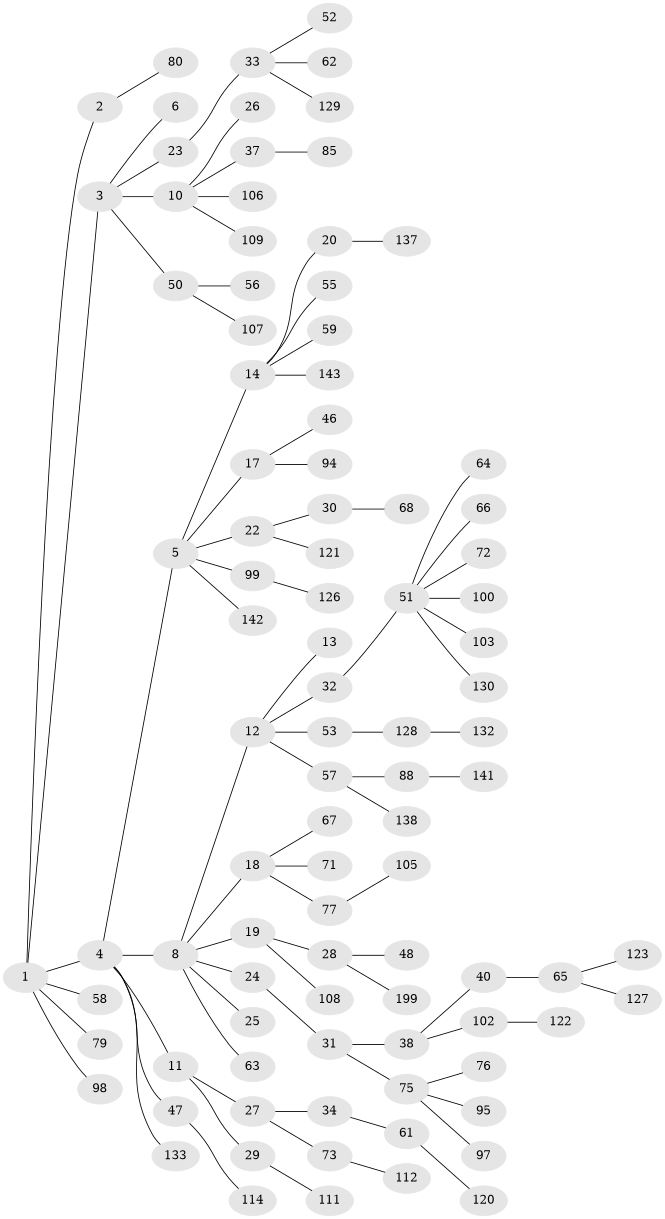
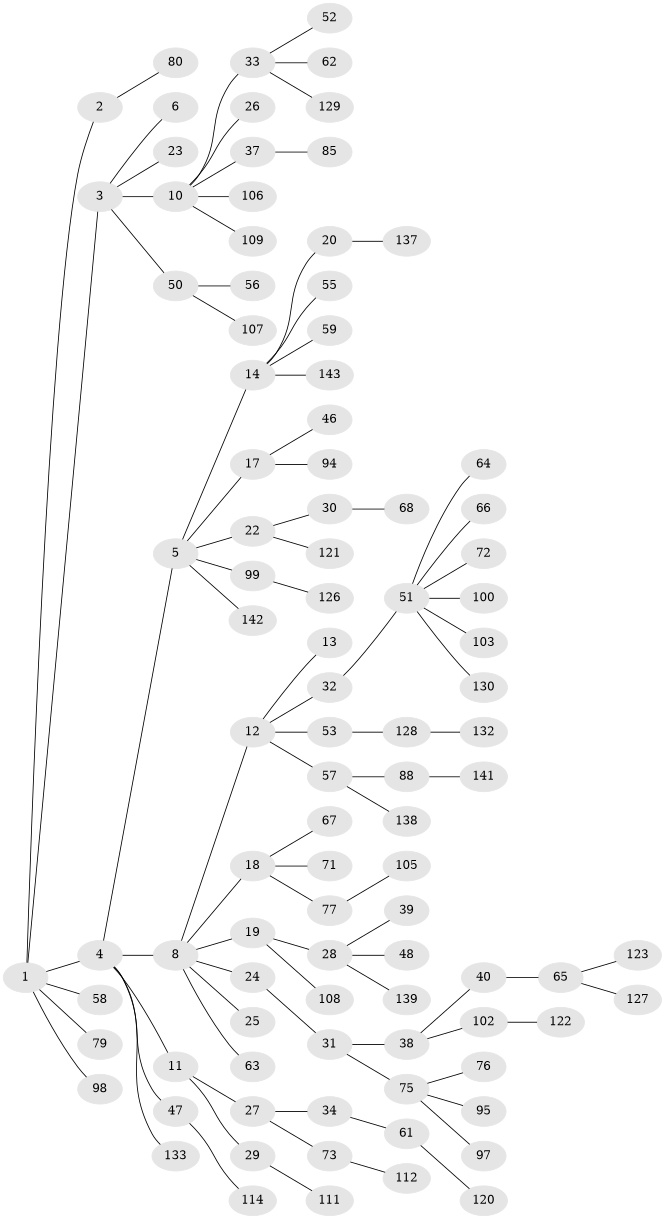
  graph {
    rankdir=LR
    node [color=gray90 style=filled]
    1 [super="+25"]
    2 [super="+36"]
    3 [super="+15"]
    4 [super="+9"]
    58 [super="+118"]
    79
    98
    80 [super="+119"]
    6 [super="+115"]
    10 [super="+82"]
    23
    50 [super="+81"]
    5 [super="+7"]
    8 [super="+16"]
    11 [super="+49"]
    47 [super="+145"]
    133
    26 [super="+91"]
    33 [super="+89"]
    37
    106
    109
    56
    107
    14 [super="+101"]
    17 [super="+87"]
    22 [super="+43"]
    99 [super="+104"]
    142
    12 [super="+21"]
    18 [super="+70"]
    19
    24 [super="+116"]
    n34 [label=25]
    63 [super="+131"]
    27 [super="+60"]
    29 [super="+96"]
    114
    20 [super="+54"]
    55 [super="+59"]
    n41 [label=59]
    143
    46 [super="+125"]
    94
    30 [super="+42"]
    121
    126
    13 [super="+74"]
    32 [super="+45"]
    53 [super="+140"]
    57 [super="+92"]
    67 [super="+83"]
    71
    77
    28 [super="+41"]
    108
    31 [super="+84"]
    52
    62 [super="+93"]
    129
    85
    34 [super="+44"]
    73
    111 [super="+135"]
    51 [super="+124"]
    128
    88
    138
    137
    105 [super="+136"]
+   39 [super="+113"]
    48
-   139 [label=199]
+   139
    68
    38 [super="+90"]
    75 [super="+78"]
    61
    112 [super="+144"]
    40
    102 [super="+110"]
    76 [super="+117"]
    95
    97
    64
    66
    72
    100
    103
    130
    120
    65 [super="+86"]
    123
    127 [super="+134"]
    132
    141
    122
    1 -- 2
    1 -- 3
    1 -- 4
    1 -- 58
    1 -- 79
    1 -- 98
    2 -- 80
    3 -- 6
    3 -- 10
    3 -- 23
    3 -- 50
    4 -- 5
    4 -- 8
    4 -- 11
    4 -- 47
    4 -- 133
    10 -- 26
-   23 -- 33
+   10 -- 33
    10 -- 37
    10 -- 106
    10 -- 109
    50 -- 56
    50 -- 107
    5 -- 14
    5 -- 17
    5 -- 22
    5 -- 99
    5 -- 142
    8 -- 12
    8 -- 18
    8 -- 19
    8 -- 24
    8 -- n34
    8 -- 63
    11 -- 27
    11 -- 29
    47 -- 114
    33 -- 52
    33 -- 62
    33 -- 129
    37 -- 85
    14 -- 20
    14 -- 55
    14 -- n41
    14 -- 143
    17 -- 46
    17 -- 94
    22 -- 30
    22 -- 121
    99 -- 126
    12 -- 13
    12 -- 32
    12 -- 53
    12 -- 57
    18 -- 67
    18 -- 71
    18 -- 77
    19 -- 28
    19 -- 108
    24 -- 31
    27 -- 34
    27 -- 73
    29 -- 111
    20 -- 137
    30 -- 68
    32 -- 51
    53 -- 128
    57 -- 88
    57 -- 138
    77 -- 105
+   28 -- 39
    28 -- 48
    28 -- 139
    31 -- 38
    31 -- 75
    34 -- 61
    73 -- 112
    51 -- 64
    51 -- 66
    51 -- 72
    51 -- 100
    51 -- 103
    51 -- 130
    128 -- 132
    88 -- 141
    38 -- 40
    38 -- 102
    75 -- 76
    75 -- 95
    75 -- 97
    61 -- 120
    40 -- 65
    102 -- 122
    65 -- 123
    65 -- 127
  }
